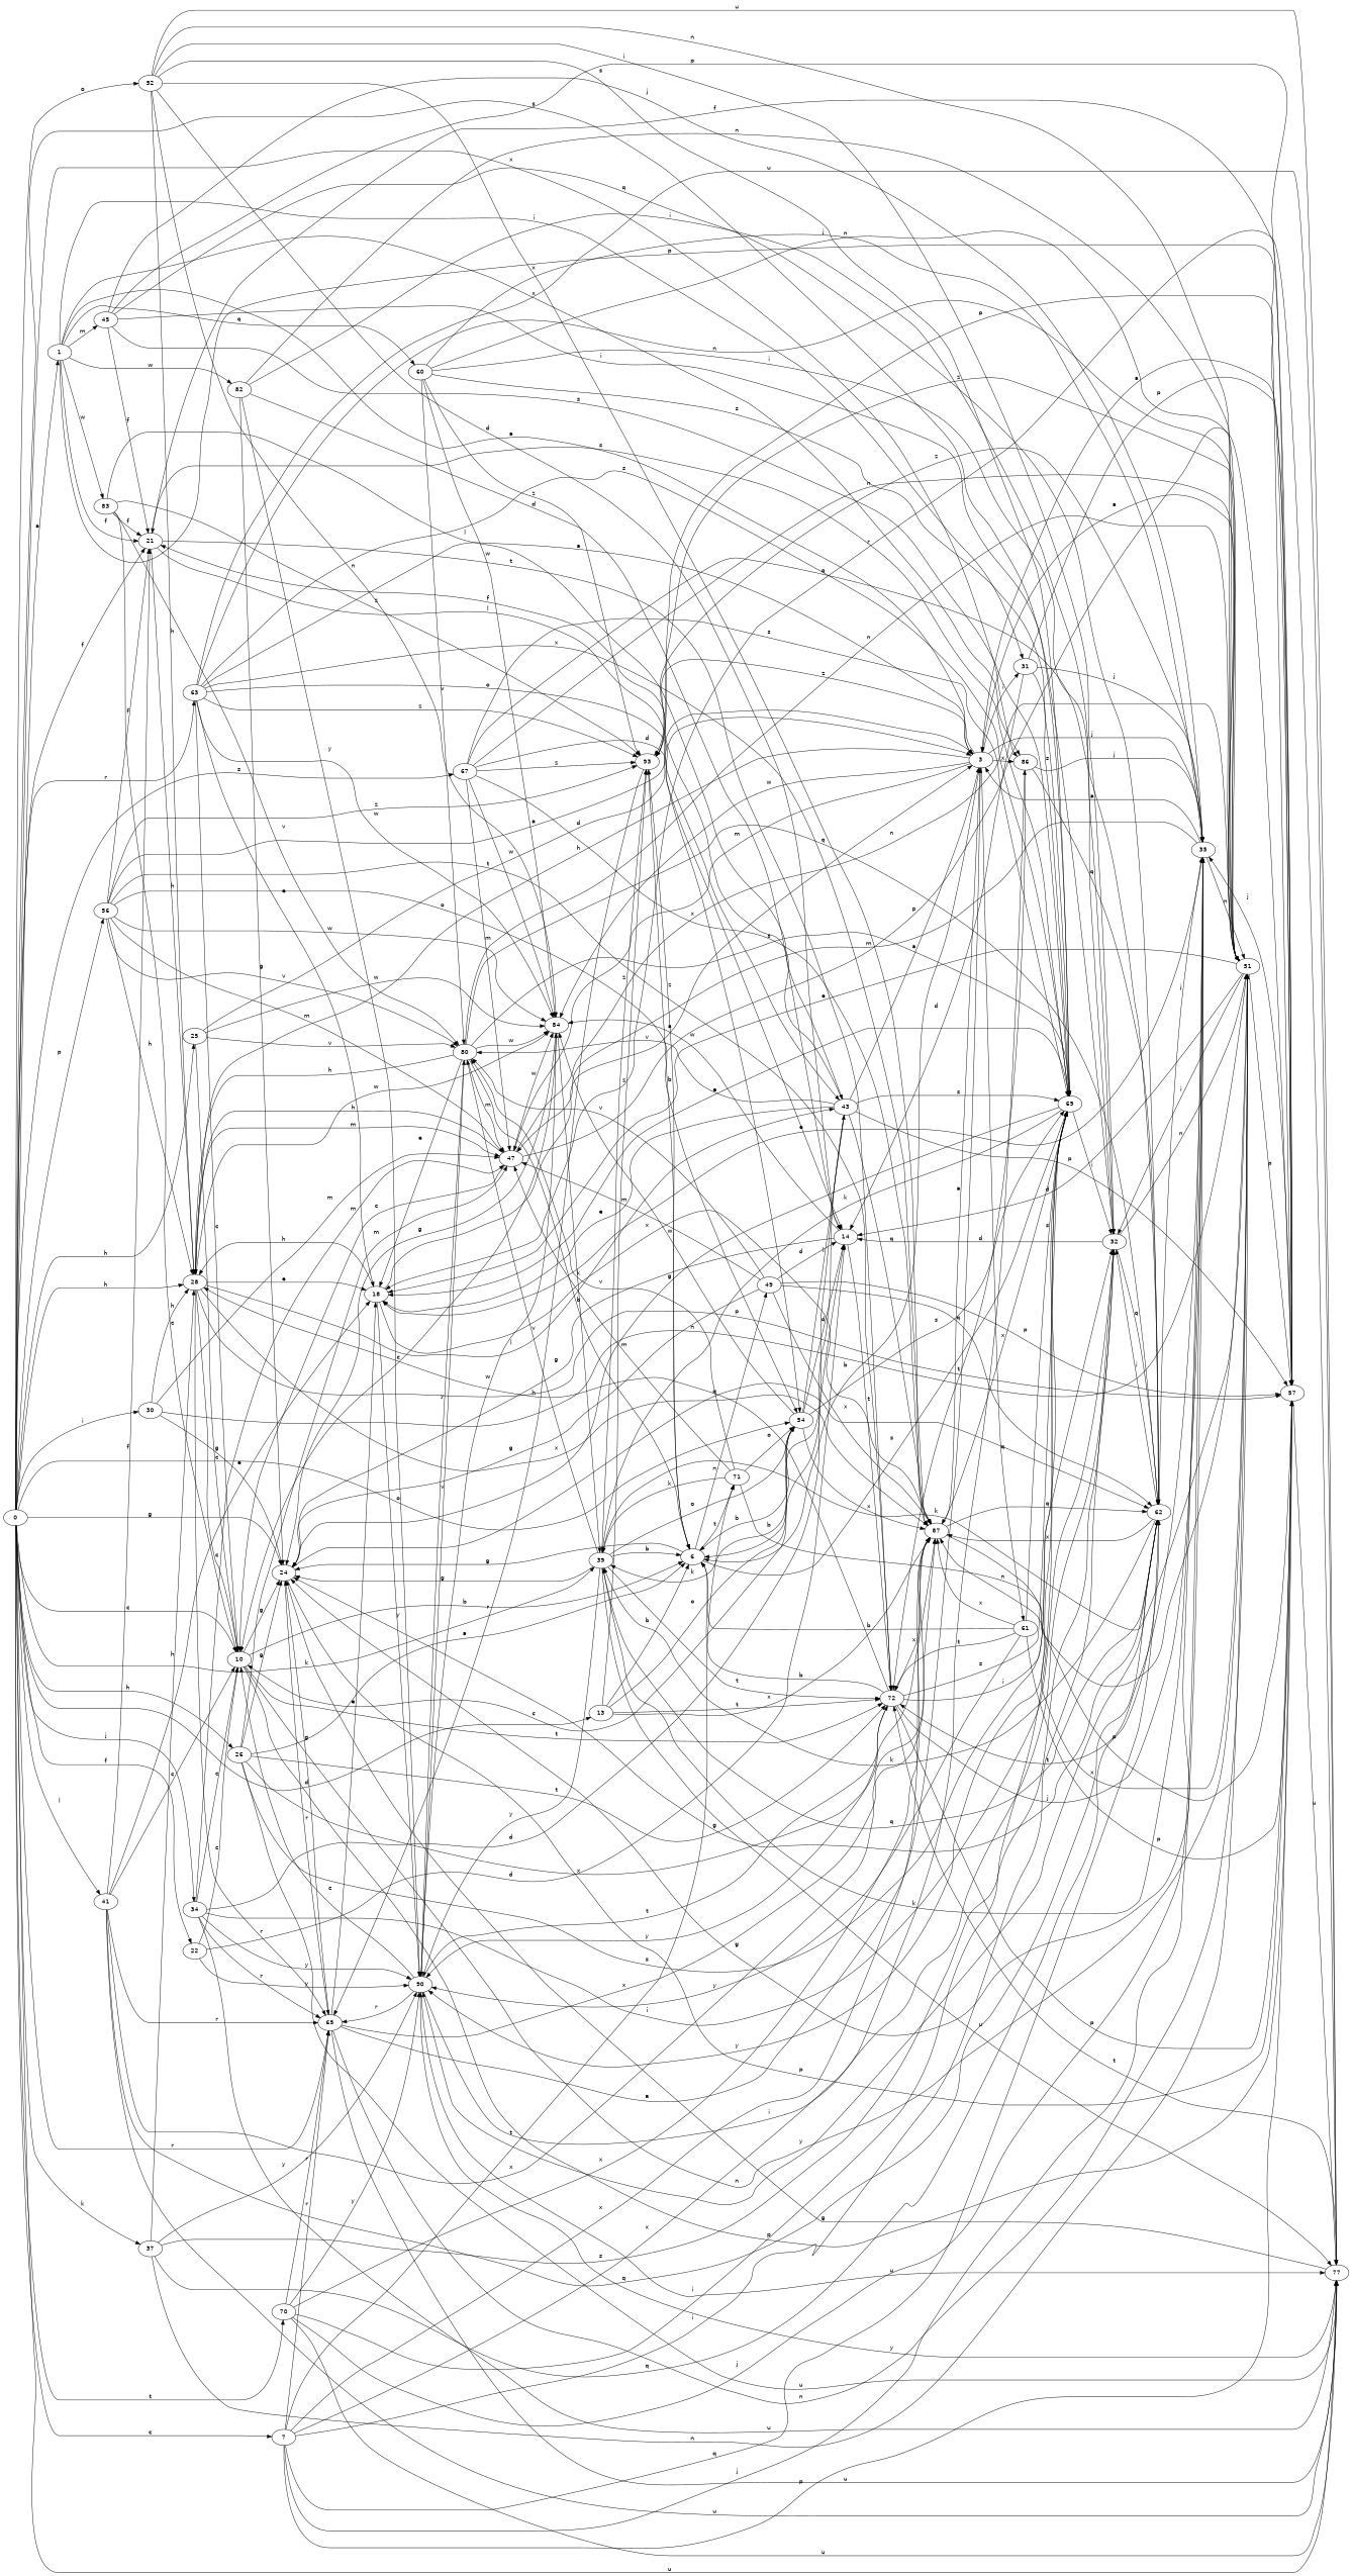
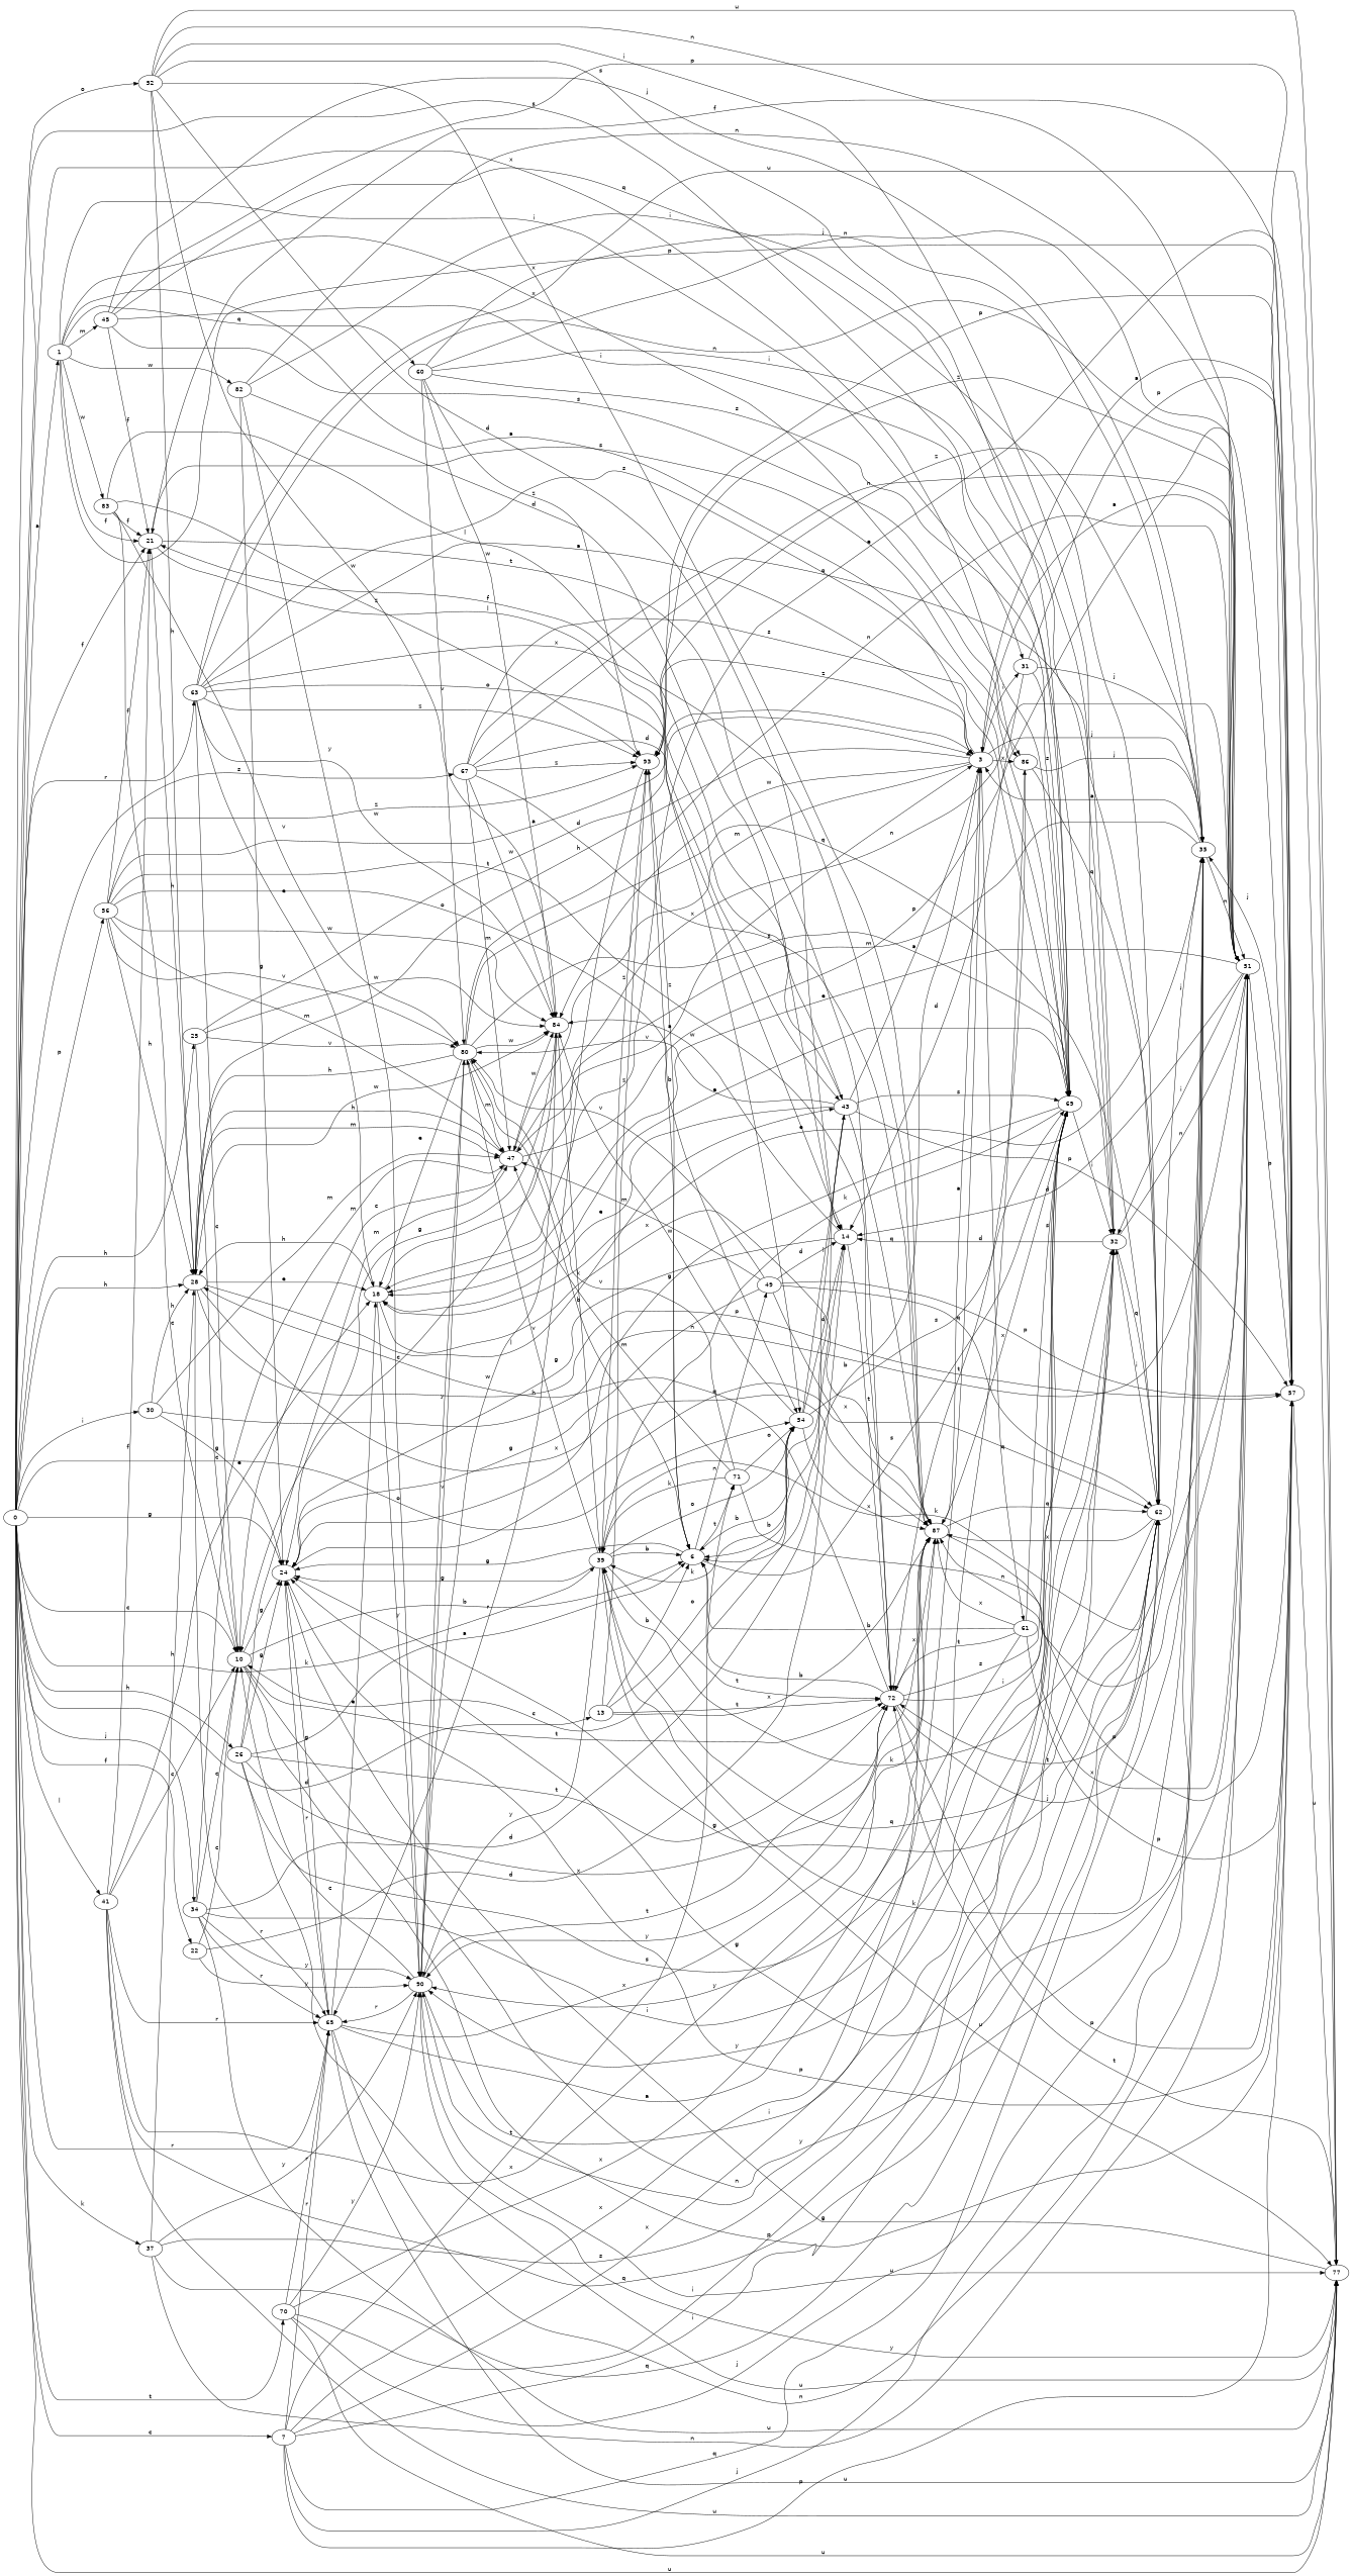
  strict digraph {
    fontname="DejaVu Sans"
    rankdir=LR
    node [fontname="DejaVu Sans"]
    edge [fontname="DejaVu Sans"]
    0
    1
    7
    10
    13
    n6 [label=22]
    21
    24
    25
    26
    28
    30
    34
    37
    39
    41
    52
    54
    56
    63
    65
    67
    69
    70
    77
    86
    3
    31
    45
    57
    60
    82
    83
    35
    71
    32
    62
    87
    6
    51
    72
    93
    14
    90
    43
    84
    80
    47
    18
    61
    49
    0 -> 1 [label=a]
    0 -> 7 [label=c]
    0 -> 10 [label=c]
    0 -> 13 [label=d]
    0 -> n6 [label=f]
    0 -> 21 [label=f]
    0 -> 24 [label=g]
    0 -> 25 [label=h]
    0 -> 26 [label=h]
    0 -> 28 [label=h]
    0 -> 30 [label=i]
    0 -> 34 [label=j]
    0 -> 37 [label=k]
    0 -> 39 [label=k]
    0 -> 41 [label=l]
    0 -> 52 [label=o]
    0 -> 54 [label=o]
    0 -> 56 [label=p]
    0 -> 63 [label=r]
    0 -> 65 [label=r]
    0 -> 67 [label=s]
    0 -> 69 [label=s]
    0 -> 70 [label=t]
    0 -> 77 [label=u]
    0 -> 86 [label=x]
    1 -> 21 [label=f]
    1 -> 86 [label=x]
    1 -> 3 [label=a]
    1 -> 31 [label=i]
    1 -> 45 [label=m]
    1 -> 57 [label=p]
    1 -> 60 [label=q]
    1 -> 82 [label=w]
    1 -> 83 [label=w]
    7 -> 65 [label=r]
    7 -> 86 [label=x]
    7 -> 57 [label=p]
    7 -> 35 [label=j]
    7 -> 71 [label=t]
    7 -> 32 [label=i]
    7 -> 62 [label=q]
    7 -> 87 [label=x]
    10 -> 24 [label=g]
    10 -> 57 [label=p]
    10 -> 6 [label=b]
    10 -> 51 [label=n]
    10 -> 72 [label=t]
    13 -> 54 [label=o]
    13 -> 87 [label=x]
    13 -> 6 [label=b]
    13 -> 72 [label=t]
    13 -> 93 [label=z]
    n6 -> 10 [label=c]
    n6 -> 14 [label=d]
    n6 -> 90 [label=y]
    21 -> 28 [label=h]
    21 -> 69 [label=s]
    21 -> 72 [label=t]
    21 -> 43 [label=l]
    24 -> 65 [label=r]
    24 -> 57 [label=p]
    24 -> 62 [label=q]
    25 -> 10 [label=c]
    25 -> 3 [label=d]
    25 -> 84 [label=w]
    25 -> 80 [label=v]
    26 -> 24 [label=g]
    26 -> 69 [label=s]
    26 -> 77 [label=u]
    26 -> 87 [label=x]
    26 -> 6 [label=a]
    26 -> 72 [label=t]
    26 -> 47 [label=m]
-   28 -> 10 [label=c]
    28 -> 65 [label=r]
    28 -> 57 [label=p]
    28 -> 87 [label=x]
    28 -> 43 [label=l]
    28 -> 84 [label=w]
    28 -> 47 [label=m]
    28 -> 18 [label=e]
    30 -> 24 [label=g]
    30 -> 28 [label=h]
    30 -> 51 [label=n]
    30 -> 47 [label=m]
    34 -> 10 [label=c]
    34 -> 65 [label=r]
    34 -> 77 [label=u]
    34 -> 32 [label=i]
    34 -> 14 [label=d]
    34 -> 90 [label=y]
    34 -> 47 [label=m]
    37 -> 28 [label=h]
    37 -> 69 [label=s]
    37 -> 62 [label=q]
    37 -> 51 [label=n]
    37 -> 90 [label=y]
    39 -> 24 [label=g]
    39 -> 54 [label=o]
    39 -> 77 [label=u]
    39 -> 62 [label=q]
    39 -> 6 [label=b]
    39 -> 72 [label=t]
    39 -> 93 [label=z]
    39 -> 90 [label=y]
    39 -> 80 [label=v]
    41 -> 10 [label=c]
    41 -> 21 [label=f]
    41 -> 65 [label=r]
    41 -> 77 [label=u]
    41 -> 62 [label=q]
    41 -> 87 [label=x]
    41 -> 18 [label=e]
    52 -> 28 [label=h]
    52 -> 69 [label=s]
    52 -> 77 [label=u]
    52 -> 32 [label=i]
    52 -> 87 [label=x]
    52 -> 51 [label=n]
    52 -> 14 [label=d]
-   52 -> 84 [label=n]
+   52 -> 84 [label=w]
    54 -> 39 [label=k]
    54 -> 69 [label=s]
    54 -> 87 [label=x]
    54 -> 6 [label=b]
    54 -> 14 [label=d]
    54 -> 43 [label=l]
    54 -> 84 [label=w]
    56 -> 21 [label=f]
    56 -> 28 [label=h]
    56 -> 54 [label=o]
    56 -> 3 [label=a]
    56 -> 72 [label=t]
    56 -> 93 [label=z]
    56 -> 84 [label=w]
    56 -> 80 [label=v]
    56 -> 47 [label=m]
    63 -> 10 [label=c]
    63 -> 54 [label=o]
    63 -> 69 [label=s]
    63 -> 77 [label=u]
    63 -> 3 [label=a]
    63 -> 87 [label=x]
    63 -> 51 [label=n]
    63 -> 93 [label=z]
    63 -> 84 [label=w]
    63 -> 18 [label=e]
    65 -> 24 [label=g]
    65 -> 77 [label=u]
    65 -> 3 [label=a]
    65 -> 87 [label=x]
    65 -> 51 [label=n]
    65 -> 18 [label=e]
    67 -> 69 [label=s]
    67 -> 62 [label=q]
    67 -> 87 [label=x]
    67 -> 51 [label=n]
    67 -> 93 [label=z]
    67 -> 14 [label=d]
    67 -> 84 [label=w]
    67 -> 47 [label=m]
    69 -> 24 [label=g]
    69 -> 39 [label=k]
    69 -> 32 [label=i]
    69 -> 87 [label=x]
    69 -> 90 [label=y]
    69 -> 18 [label=e]
    70 -> 65 [label=r]
    70 -> 77 [label=u]
    70 -> 35 [label=j]
    70 -> 32 [label=i]
    70 -> 87 [label=x]
    70 -> 90 [label=y]
    77 -> 24 [label=g]
    77 -> 72 [label=t]
    77 -> 90 [label=y]
-   77 -> 18 [label=r]
+   77 -> 18 [label=e]
    86 -> 35 [label=j]
    86 -> 62 [label=q]
    86 -> 72 [label=t]
    3 -> 28 [label=h]
    3 -> 86 [label=x]
    3 -> 31 [label=i]
    3 -> 35 [label=j]
    3 -> 6 [label=b]
    3 -> 93 [label=z]
    3 -> 84 [label=w]
    3 -> 47 [label=m]
    3 -> 61 [label=q]
    31 -> 69 [label=s]
    31 -> 57 [label=p]
    31 -> 35 [label=j]
    31 -> 14 [label=d]
    45 -> 21 [label=f]
    45 -> 69 [label=s]
    45 -> 57 [label=p]
    45 -> 35 [label=j]
    45 -> 32 [label=i]
    45 -> 62 [label=q]
    57 -> 21 [label=f]
    57 -> 77 [label=u]
    57 -> 3 [label=a]
    57 -> 35 [label=j]
    60 -> 69 [label=s]
    60 -> 35 [label=j]
    60 -> 32 [label=i]
    60 -> 51 [label=n]
    60 -> 93 [label=z]
    60 -> 84 [label=w]
    60 -> 80 [label=v]
    82 -> 24 [label=g]
    82 -> 32 [label=i]
    82 -> 51 [label=n]
    82 -> 14 [label=d]
    82 -> 90 [label=y]
    83 -> 10 [label=c]
    83 -> 21 [label=f]
    83 -> 93 [label=z]
    83 -> 43 [label=l]
    83 -> 80 [label=v]
    35 -> 24 [label=g]
    35 -> 39 [label=k]
    35 -> 3 [label=a]
    35 -> 51 [label=n]
    35 -> 72 [label=t]
    35 -> 93 [label=z]
    35 -> 47 [label=m]
    35 -> 18 [label=e]
    71 -> 39 [label=k]
    71 -> 54 [label=o]
    71 -> 51 [label=n]
    71 -> 80 [label=v]
    71 -> 47 [label=m]
    32 -> 62 [label=q]
    32 -> 51 [label=n]
    32 -> 14 [label=d]
    62 -> 24 [label=g]
    62 -> 39 [label=k]
    62 -> 35 [label=j]
    62 -> 32 [label=i]
    62 -> 87 [label=x]
    62 -> 90 [label=y]
    87 -> 3 [label=a]
    87 -> 57 [label=p]
    87 -> 62 [label=q]
    6 -> 24 [label=g]
    6 -> 69 [label=s]
    6 -> 71 [label=t]
    6 -> 93 [label=z]
    6 -> 49 [label=n]
    51 -> 39 [label=k]
    51 -> 3 [label=a]
    51 -> 57 [label=p]
    51 -> 32 [label=i]
    51 -> 87 [label=x]
    51 -> 93 [label=z]
    51 -> 14 [label=d]
    51 -> 18 [label=e]
    72 -> 28 [label=h]
    72 -> 69 [label=s]
    72 -> 57 [label=p]
    72 -> 35 [label=j]
    72 -> 32 [label=i]
    72 -> 87 [label=x]
    72 -> 6 [label=b]
    72 -> 90 [label=y]
    93 -> 65 [label=r]
    93 -> 57 [label=p]
    93 -> 6 [label=b]
    14 -> 24 [label=g]
    14 -> 72 [label=t]
    14 -> 84 [label=w]
    90 -> 10 [label=c]
    90 -> 65 [label=r]
    90 -> 77 [label=u]
    90 -> 32 [label=i]
    90 -> 72 [label=t]
    90 -> 84 [label=w]
    90 -> 80 [label=v]
    43 -> 10 [label=c]
    43 -> 21 [label=f]
    43 -> 69 [label=s]
    43 -> 3 [label=a]
    43 -> 57 [label=p]
    43 -> 87 [label=q]
    43 -> 6 [label=b]
    43 -> 80 [label=v]
    43 -> 18 [label=e]
    84 -> 10 [label=c]
    84 -> 24 [label=g]
    84 -> 39 [label=k]
    80 -> 28 [label=h]
    80 -> 69 [label=s]
    80 -> 62 [label=q]
    80 -> 6 [label=b]
    80 -> 51 [label=n]
    80 -> 90 [label=y]
    80 -> 84 [label=w]
    80 -> 47 [label=m]
    80 -> 18 [label=e]
    47 -> 10 [label=c]
    47 -> 28 [label=h]
    47 -> 57 [label=p]
    47 -> 51 [label=n]
    47 -> 84 [label=w]
    18 -> 28 [label=h]
    18 -> 3 [label=a]
    18 -> 87 [label=x]
    18 -> 90 [label=y]
    61 -> 69 [label=s]
    61 -> 57 [label=p]
    61 -> 87 [label=x]
    61 -> 6 [label=b]
    61 -> 72 [label=t]
    61 -> 90 [label=y]
    49 -> 24 [label=g]
    49 -> 57 [label=p]
    49 -> 62 [label=q]
    49 -> 87 [label=x]
    49 -> 14 [label=d]
    49 -> 80 [label=v]
    49 -> 47 [label=m]
  }
